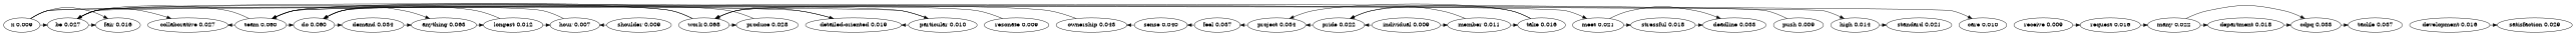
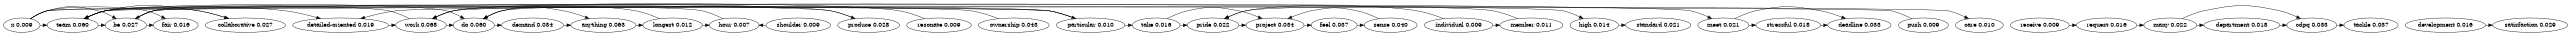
  digraph {
    edge [constraint=false]
    n1 [label="x 0.009"]
    n2 [label="team 0.060"]
    n3 [label="be 0.027"]
    n4 [label="particular 0.010"]
    n5 [label="care 0.010"]
    n6 [label="fair 0.016"]
    n7 [label="collaborative 0.027"]
    n8 [label="do 0.060"]
    n9 [label="meet 0.021"]
    n10 [label="detailed-oriented 0.019"]
    n11 [label="high 0.014"]
    n12 [label="demand 0.034"]
    n13 [label="anything 0.063"]
    n14 [label="stressful 0.018"]
    n15 [label="deadline 0.033"]
    n16 [label="work 0.068"]
    n17 [label="standard 0.021"]
    n18 [label="receive 0.009"]
    n19 [label="request 0.016"]
    n20 [label="many 0.022"]
    n21 [label="department 0.018"]
    n22 [label="cdpq 0.033"]
    n23 [label="tackle 0.037"]
    n24 [label="produce 0.028"]
    n25 [label="development 0.016"]
    n26 [label="satisfaction 0.029"]
    n27 [label="resonate 0.009"]
    n28 [label="longest 0.012"]
    n29 [label="individual 0.009"]
    n30 [label="member 0.011"]
    n31 [label="pride 0.022"]
    n32 [label="take 0.016"]
    n33 [label="project 0.034"]
    n34 [label="feel 0.037"]
    n35 [label="sense 0.040"]
    n36 [label="ownership 0.043"]
    n37 [label="push 0.009"]
    n38 [label="shoulder 0.009"]
    n39 [label="hour 0.007"]
+   n1 -> n2
    n1 -> n3
    n1 -> n4
    n1 -> n5
    n1 -> n6
    n2 -> n3
    n2 -> n7
    n2 -> n8
    n2 -> n9
    n3 -> n6
    n3 -> n7
    n3 -> n10
    n3 -> n11
    n4 -> n3
    n4 -> n10
    n8 -> n12
    n8 -> n13
    n9 -> n14
    n9 -> n15
    n10 -> n16
    n11 -> n17
    n12 -> n13
    n13 -> n28
    n14 -> n15
    n16 -> n2
    n16 -> n8
    n16 -> n24
    n18 -> n19
    n19 -> n20
    n20 -> n21
    n20 -> n22
    n21 -> n22
    n22 -> n23
    n24 -> n2
    n25 -> n26
    n27 -> n16
    n28 -> n8
    n28 -> n39
    n29 -> n30
    n29 -> n31
    n30 -> n31
-   n30 -> n32
+   n4 -> n32
    n31 -> n33
    n32 -> n31
    n32 -> n33
    n33 -> n34
    n34 -> n35
-   n35 -> n36
+   n35 -> n33
    n36 -> n16
    n37 -> n2
    n38 -> n39
    n39 -> n8
  }
